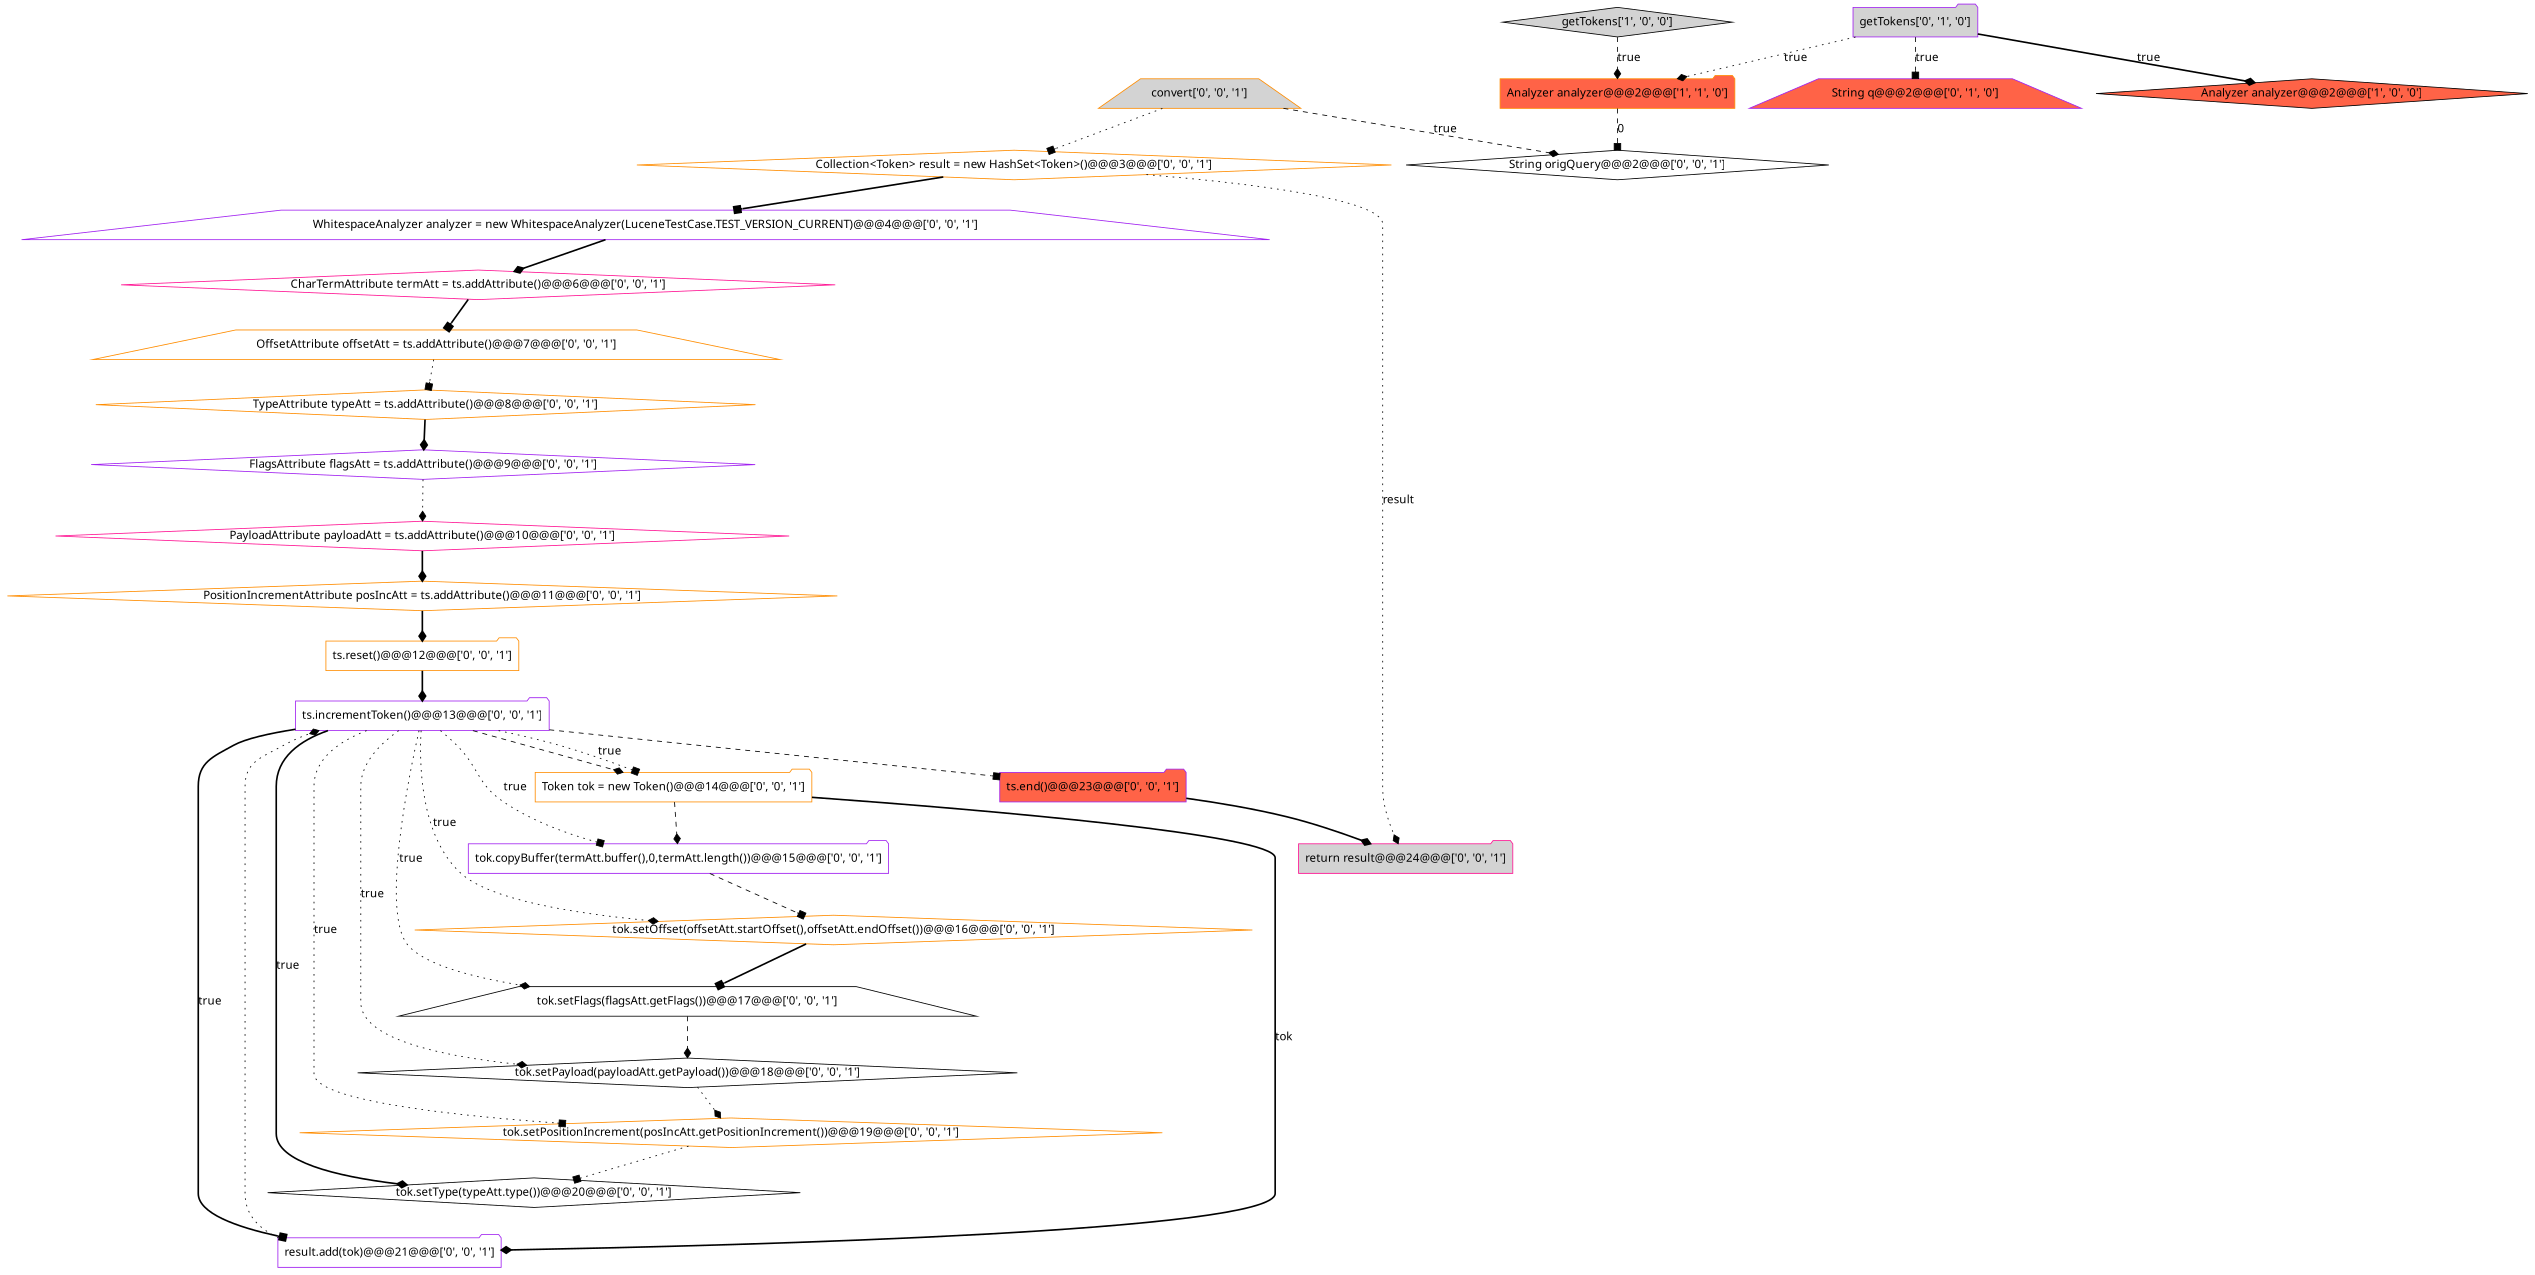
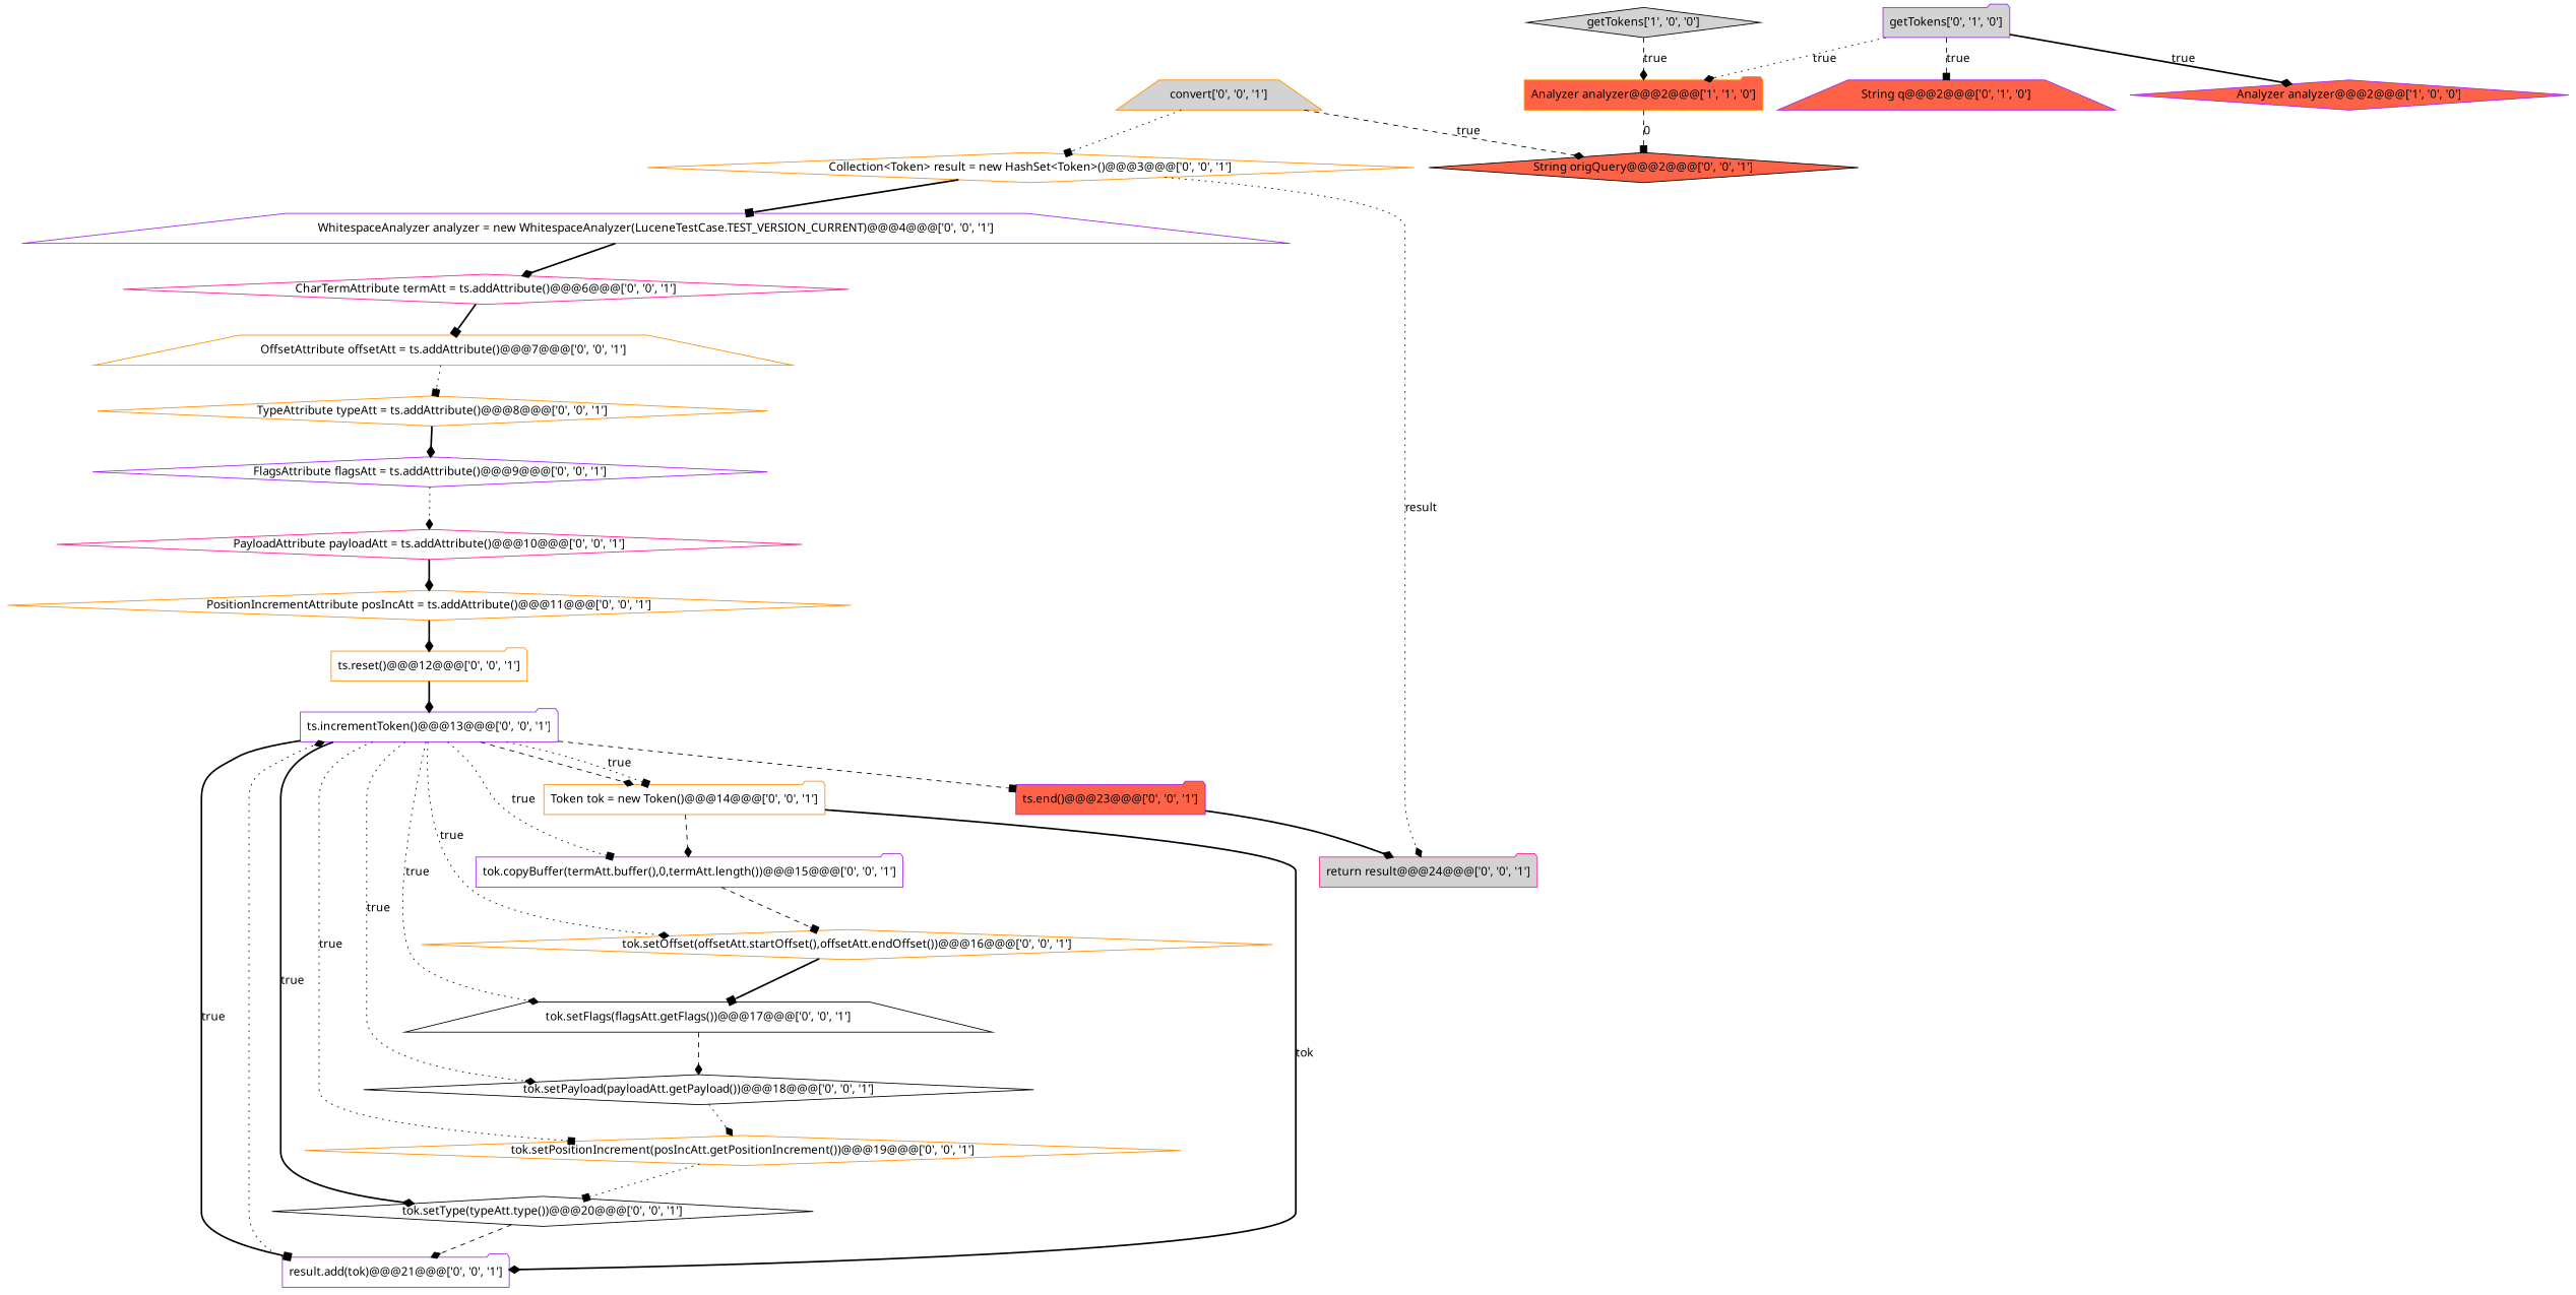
  digraph {
    fontname="Noto Sans"
    node [color=darkorange fillcolor=white fontname="Noto Sans" shape=diamond style=filled]
    edge [arrowhead=diamond fontname="Noto Sans" style=dotted]
    n1 [color=purple label="WhitespaceAnalyzer analyzer = new WhitespaceAnalyzer(LuceneTestCase.TEST_VERSION_CURRENT)@@@4@@@['0', '0', '1']" shape=trapezium]
    n2 [color=deeppink label="CharTermAttribute termAtt = ts.addAttribute()@@@6@@@['0', '0', '1']"]
    n3 [label="OffsetAttribute offsetAtt = ts.addAttribute()@@@7@@@['0', '0', '1']" shape=trapezium]
    n4 [label="PositionIncrementAttribute posIncAtt = ts.addAttribute()@@@11@@@['0', '0', '1']"]
    n5 [label="ts.reset()@@@12@@@['0', '0', '1']" shape=folder]
    n6 [color=purple label="ts.incrementToken()@@@13@@@['0', '0', '1']" shape=folder]
-   n7 [color=black label="String origQuery@@@2@@@['0', '0', '1']"]
+   n7 [color=black fillcolor=tomato label="String origQuery@@@2@@@['0', '0', '1']"]
    n8 [color=black label="tok.setFlags(flagsAtt.getFlags())@@@17@@@['0', '0', '1']" shape=trapezium]
    n9 [color=black label="tok.setPayload(payloadAtt.getPayload())@@@18@@@['0', '0', '1']"]
    n10 [label="tok.setPositionIncrement(posIncAtt.getPositionIncrement())@@@19@@@['0', '0', '1']"]
    n11 [color=purple fillcolor=tomato label="ts.end()@@@23@@@['0', '0', '1']" shape=folder]
    n12 [color=purple label="tok.copyBuffer(termAtt.buffer(),0,termAtt.length())@@@15@@@['0', '0', '1']" shape=folder]
    n13 [color=purple label="result.add(tok)@@@21@@@['0', '0', '1']" shape=folder]
    n14 [label="tok.setOffset(offsetAtt.startOffset(),offsetAtt.endOffset())@@@16@@@['0', '0', '1']"]
    n15 [color=black label="tok.setType(typeAtt.type())@@@20@@@['0', '0', '1']"]
    n16 [label="Token tok = new Token()@@@14@@@['0', '0', '1']" shape=folder]
    n17 [color=purple label="FlagsAttribute flagsAtt = ts.addAttribute()@@@9@@@['0', '0', '1']"]
    n18 [color=deeppink label="PayloadAttribute payloadAtt = ts.addAttribute()@@@10@@@['0', '0', '1']"]
    n19 [color=deeppink fillcolor=lightgray label="return result@@@24@@@['0', '0', '1']" shape=folder]
    n20 [color=purple fillcolor=lightgray label="getTokens['0', '1', '0']" shape=folder]
    n21 [fillcolor=tomato label="Analyzer analyzer@@@2@@@['1', '1', '0']" shape=folder]
    n22 [color=purple fillcolor=tomato label="String q@@@2@@@['0', '1', '0']" shape=trapezium]
-   n23 [color=black fillcolor=tomato label="Analyzer analyzer@@@2@@@['1', '0', '0']"]
+   n23 [color=purple fillcolor=tomato label="Analyzer analyzer@@@2@@@['1', '0', '0']"]
    n24 [fillcolor=lightgray label="convert['0', '0', '1']" shape=trapezium]
    n25 [label="Collection<Token> result = new HashSet<Token>()@@@3@@@['0', '0', '1']"]
    n26 [label="TypeAttribute typeAtt = ts.addAttribute()@@@8@@@['0', '0', '1']"]
    n27 [color=black fillcolor=lightgray label="getTokens['1', '0', '0']"]
    n1 -> n2 [style=bold]
    n2 -> n3 [arrowhead=box style=bold]
    n3 -> n26 [arrowhead=box]
    n4 -> n5 [style=bold]
    n5 -> n6 [style=bold]
    n6 -> n8 [label=true]
    n6 -> n9 [label=true]
    n6 -> n10 [arrowhead=box label=true]
    n6 -> n11 [arrowhead=box style=dashed]
    n6 -> n12 [arrowhead=box label=true]
    n6 -> n13 [arrowhead=box label=true style=bold]
    n6 -> n14 [label=true]
    n6 -> n15 [label=true style=bold]
    n6 -> n16 [style=dashed]
    n6 -> n16 [arrowhead=box label=true]
    n8 -> n9 [style=dashed]
    n9 -> n10
    n10 -> n15 [arrowhead=box]
    n11 -> n19 [style=bold]
    n12 -> n14 [arrowhead=box style=dashed]
    n13 -> n6
    n14 -> n8 [arrowhead=box style=bold]
+   n15 -> n13 [style=dashed]
    n16 -> n12 [style=dashed]
    n16 -> n13 [label=tok style=bold]
    n17 -> n18
    n18 -> n4 [style=bold]
    n20 -> n21 [label=true]
    n20 -> n22 [arrowhead=box label=true style=dashed]
    n20 -> n23 [label=true style=bold]
    n21 -> n7 [arrowhead=box label=0 style=dashed]
    n24 -> n7 [label=true style=dashed]
    n24 -> n25 [arrowhead=box]
    n25 -> n1 [arrowhead=box style=bold]
    n25 -> n19 [label=result]
    n26 -> n17 [style=bold]
    n27 -> n21 [label=true style=dashed]
  }
